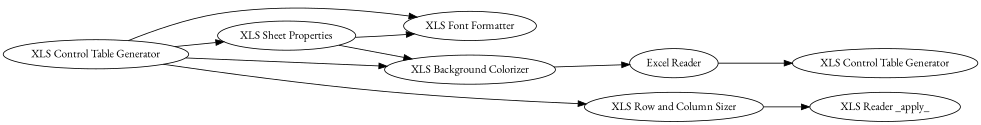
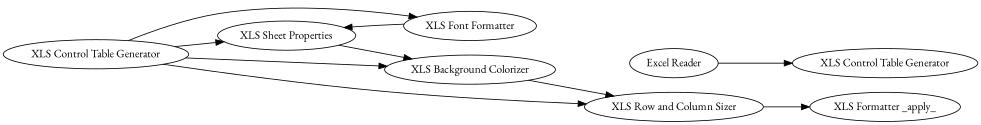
  digraph {
    fontname="EB Garamond"
    rankdir=LR
    node [fontname="EB Garamond"]
    edge [fontname="EB Garamond"]
    n1 [label="XLS Control Table Generator"]
    n2 [label="XLS Control Table Generator"]
    n3 [label="XLS Sheet Properties"]
    n4 [label="XLS Font Formatter"]
    n5 [label="XLS Background Colorizer"]
    n6 [label="XLS Row and Column Sizer"]
-   n7 [label="XLS Reader _apply_"]
+   n7 [label="XLS Formatter _apply_"]
    n8 [label="Excel Reader"]
    n2 -> n3
    n2 -> n4
    n2 -> n5
    n2 -> n6
    n3 -> n5
-   n3 -> n4
-   n5 -> n8
+   n4 -> n3
+   n5 -> n6
    n6 -> n7
    n8 -> n1
  }
